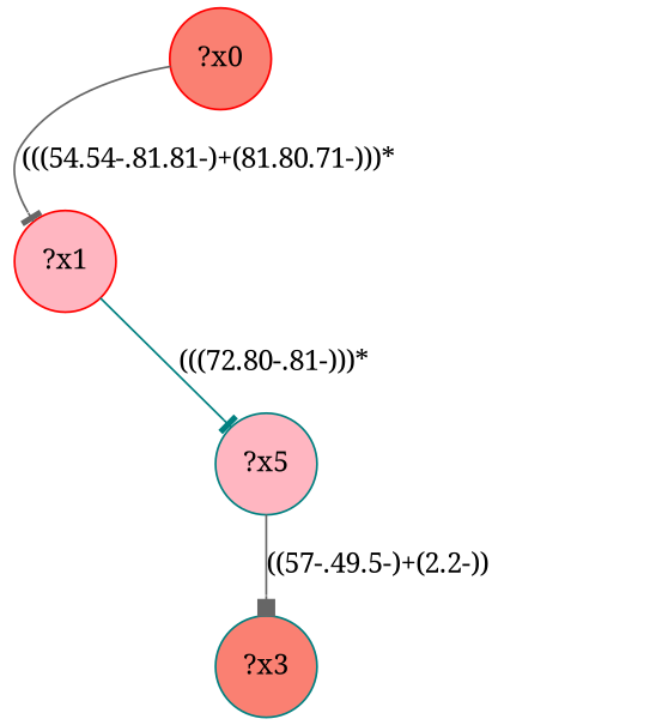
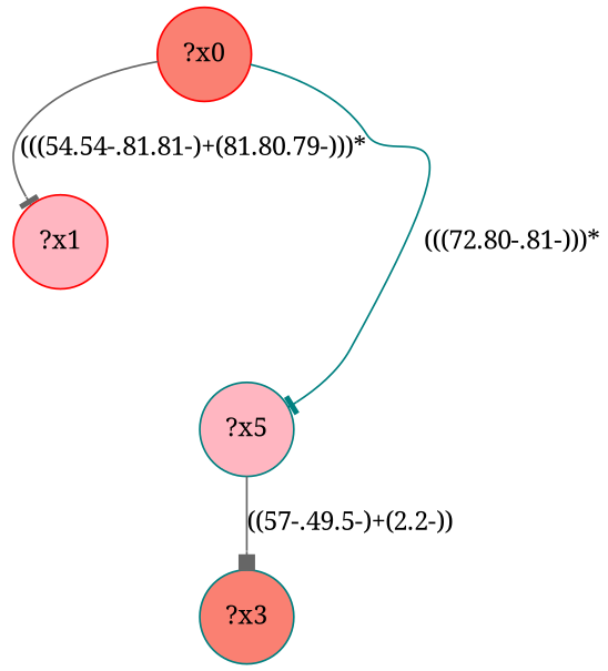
  digraph {
    fontname="Noto Serif"
    node [color=red fillcolor=salmon fontname="Noto Serif" shape=circle style=filled]
    edge [arrowhead=tee color=gray40 fontname="Noto Serif"]
    n1 [label="?x0" style="filled,"]
    n2 [fillcolor=lightpink label="?x1"]
    n3 [color=teal fillcolor=lightpink label="?x5"]
    n4 [color=teal label="?x3"]
-   n1 -> n2 [label="(((54.54-.81.81-)+(81.80.71-)))*"]
-   n2 -> n3 [color=teal label="(((72.80-.81-)))*"]
+   n1 -> n2 [label="(((54.54-.81.81-)+(81.80.79-)))*"]
+   n1 -> n3 [color=teal label="(((72.80-.81-)))*"]
    n3 -> n4 [arrowhead=box label="((57-.49.5-)+(2.2-))"]
  }
